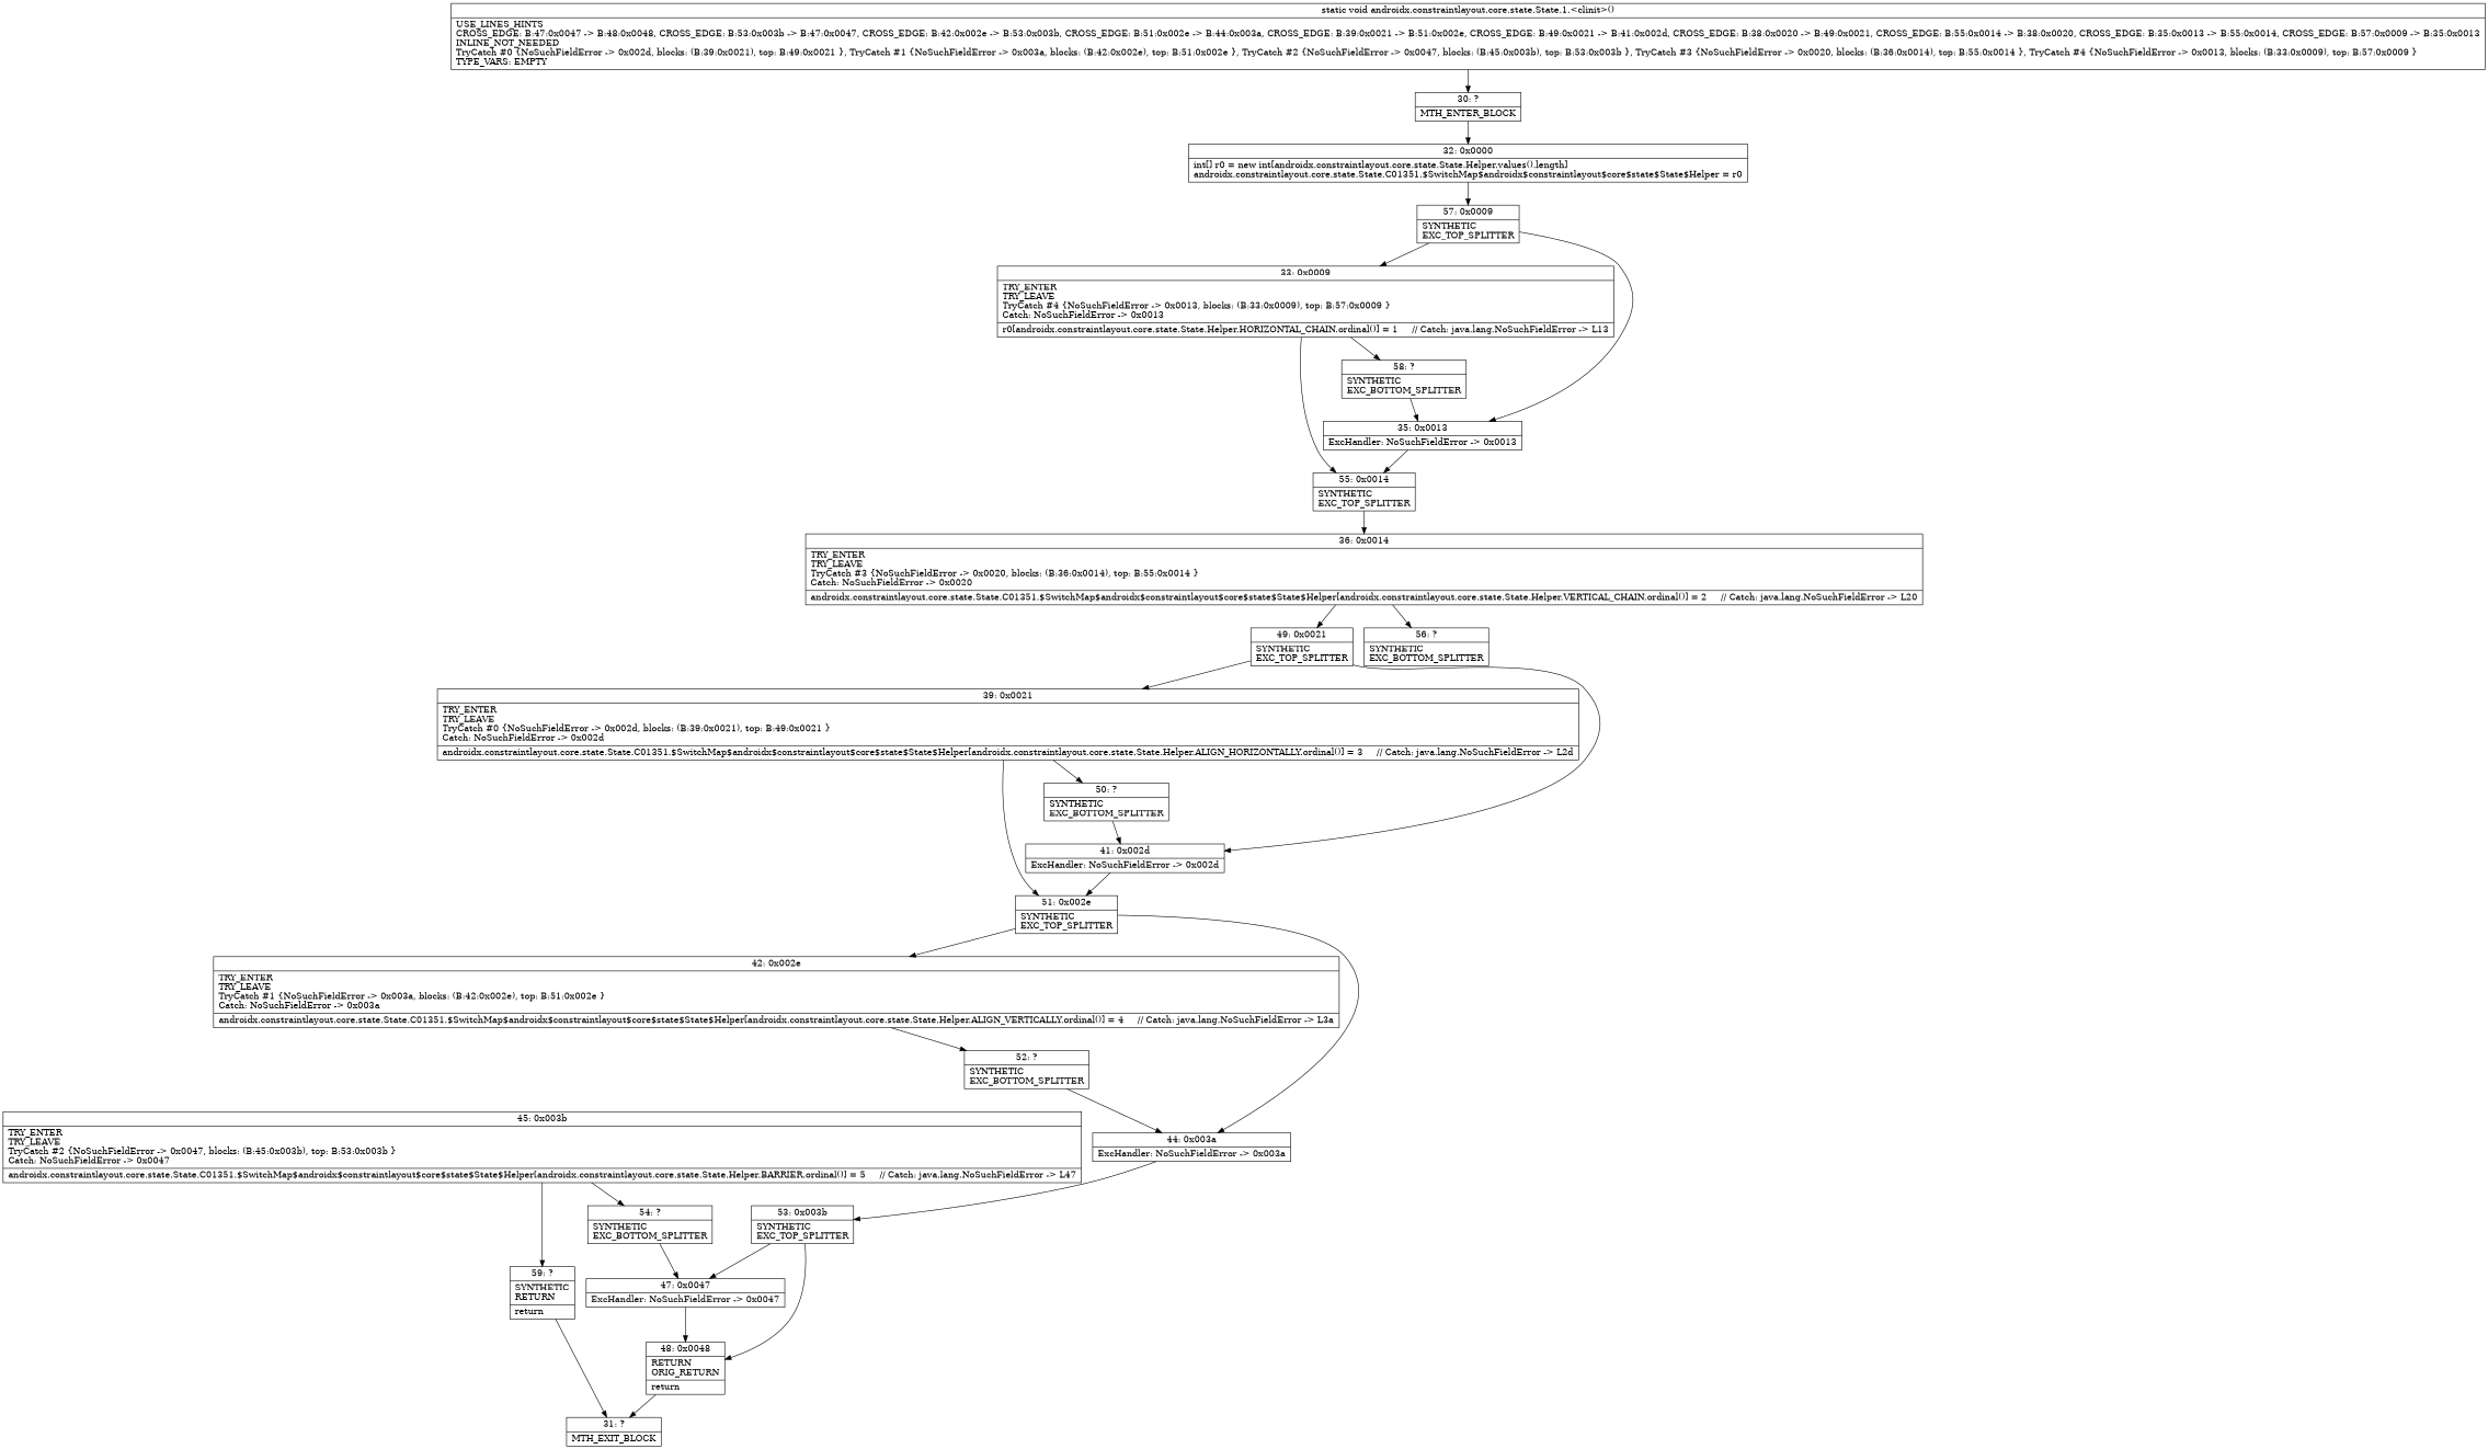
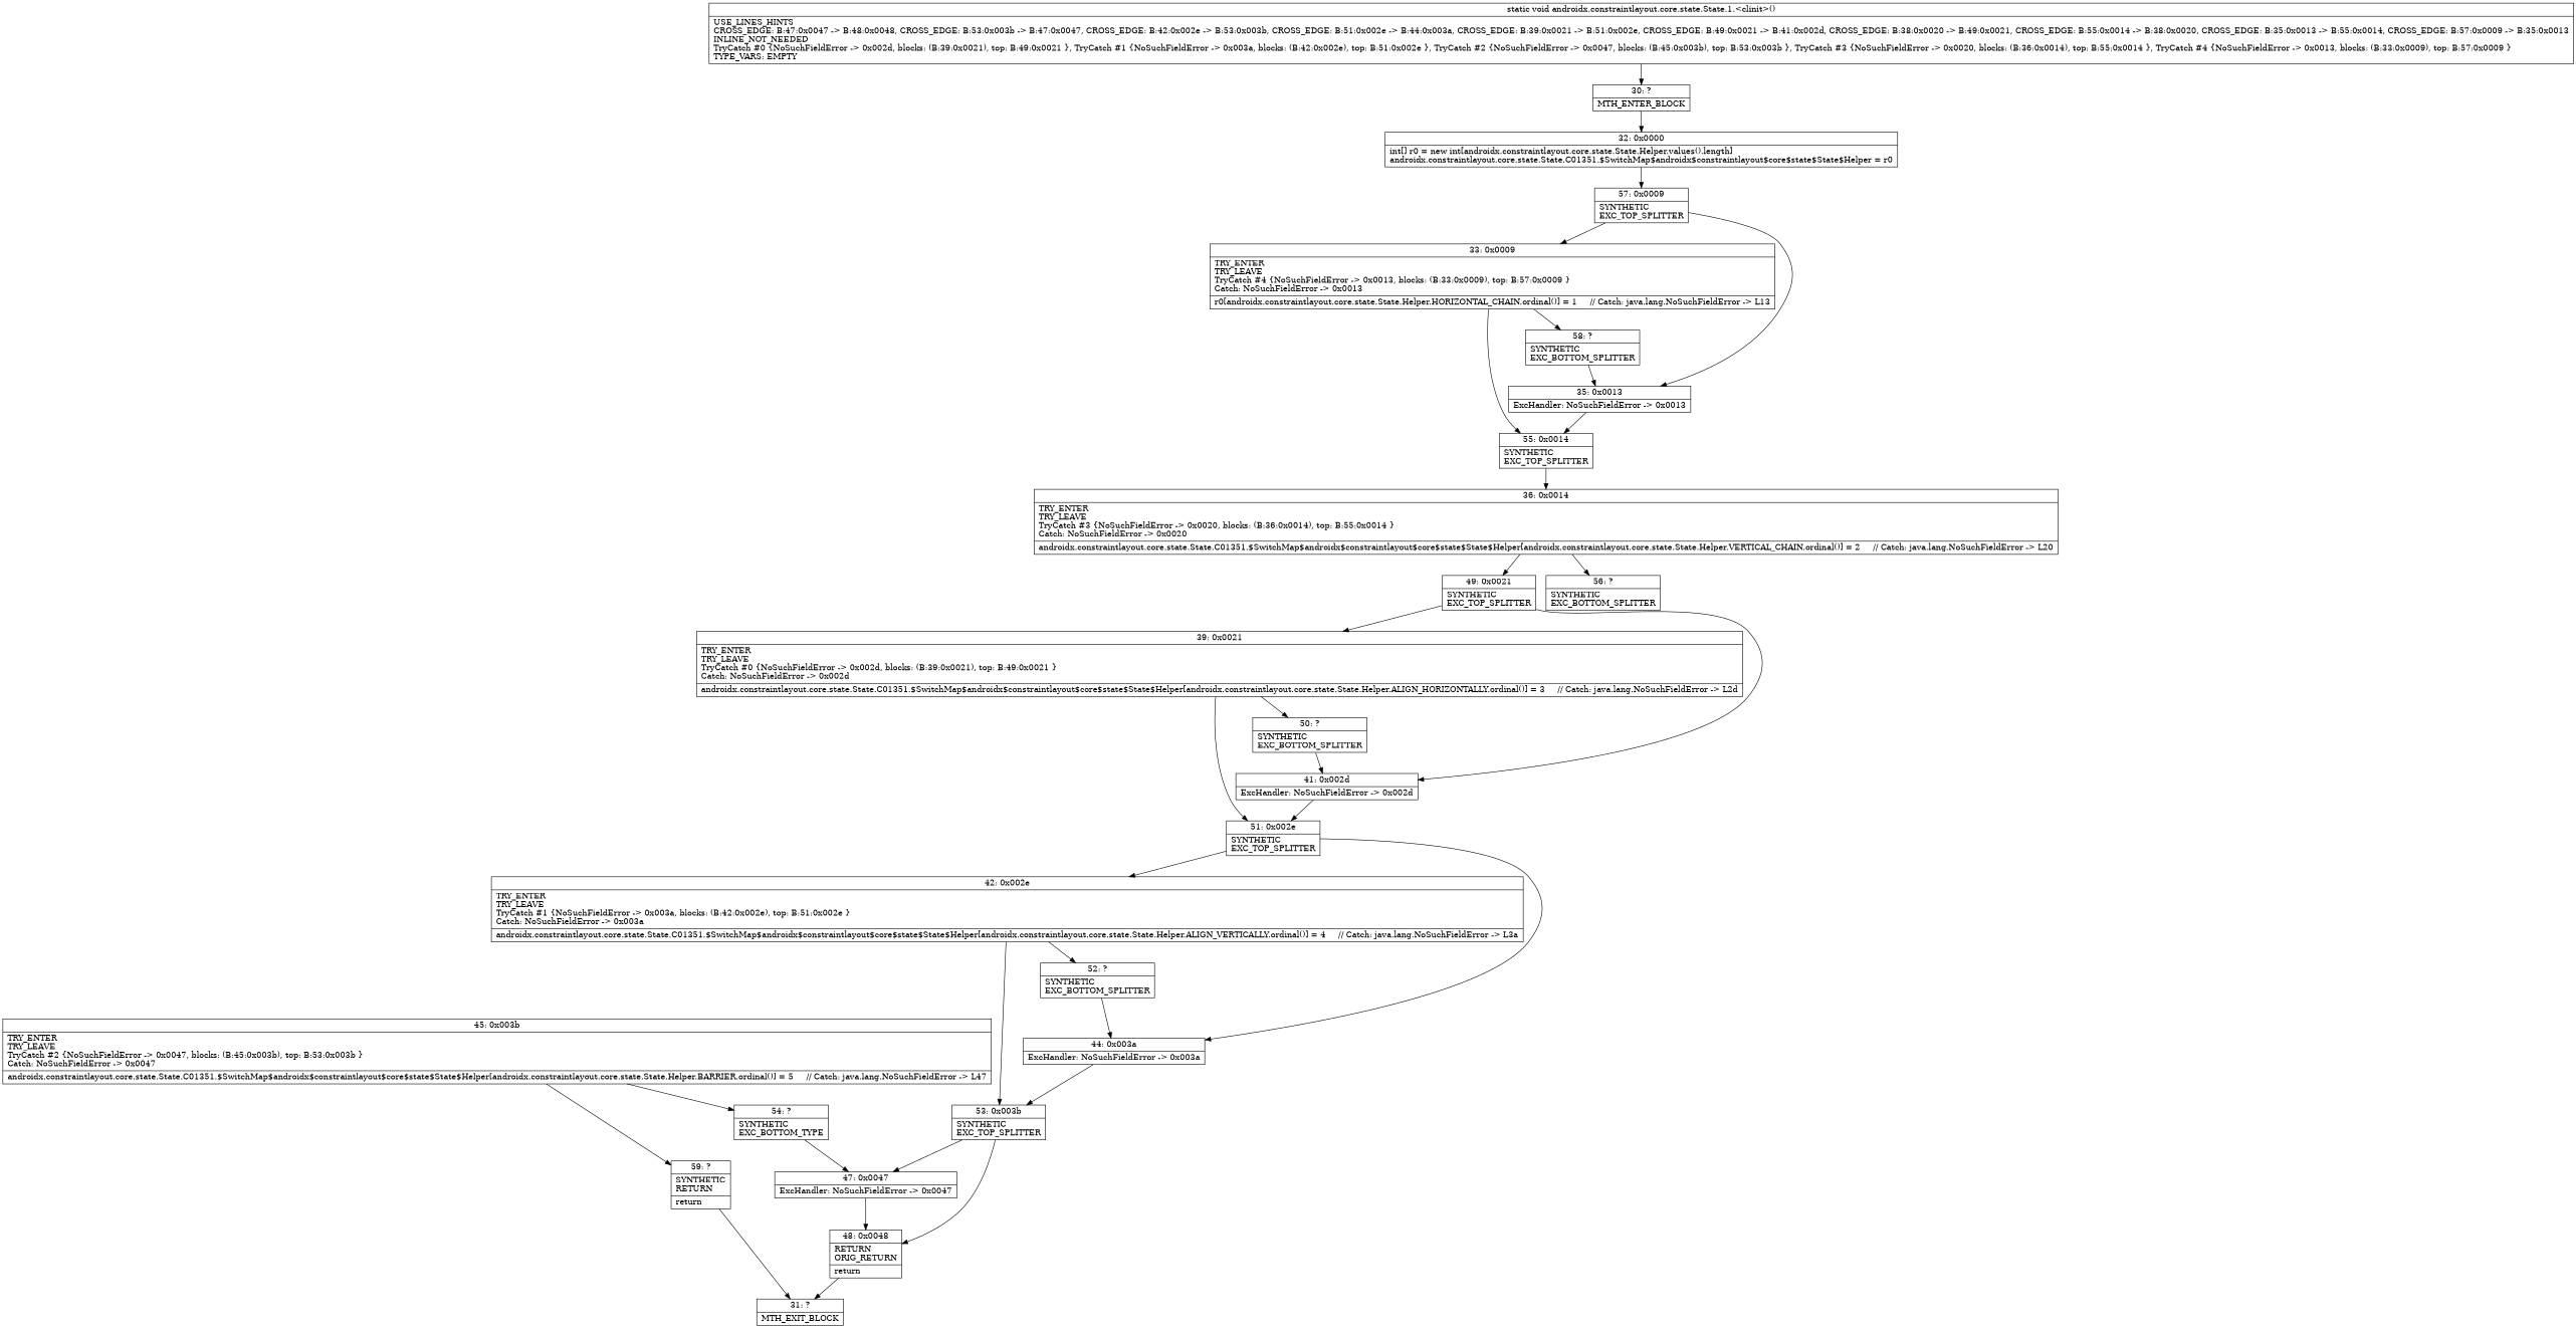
  digraph {
    node [shape=record]
    n1 [label="{30\:\ ?|MTH_ENTER_BLOCK\l}"]
    n2 [label="{32\:\ 0x0000|int[] r0 = new int[androidx.constraintlayout.core.state.State.Helper.values().length]\landroidx.constraintlayout.core.state.State.C01351.$SwitchMap$androidx$constraintlayout$core$state$State$Helper = r0\l}"]
    n3 [label="{57\:\ 0x0009|SYNTHETIC\lEXC_TOP_SPLITTER\l}"]
    n4 [label="{33\:\ 0x0009|TRY_ENTER\lTRY_LEAVE\lTryCatch #4 \{NoSuchFieldError \-\> 0x0013, blocks: (B:33:0x0009), top: B:57:0x0009 \}\lCatch: NoSuchFieldError \-\> 0x0013\l|r0[androidx.constraintlayout.core.state.State.Helper.HORIZONTAL_CHAIN.ordinal()] = 1     \/\/ Catch: java.lang.NoSuchFieldError \-\> L13\l}"]
    n5 [label="{35\:\ 0x0013|ExcHandler: NoSuchFieldError \-\> 0x0013\l}"]
    n6 [label="{55\:\ 0x0014|SYNTHETIC\lEXC_TOP_SPLITTER\l}"]
    n7 [label="{58\:\ ?|SYNTHETIC\lEXC_BOTTOM_SPLITTER\l}"]
    n8 [label="{36\:\ 0x0014|TRY_ENTER\lTRY_LEAVE\lTryCatch #3 \{NoSuchFieldError \-\> 0x0020, blocks: (B:36:0x0014), top: B:55:0x0014 \}\lCatch: NoSuchFieldError \-\> 0x0020\l|androidx.constraintlayout.core.state.State.C01351.$SwitchMap$androidx$constraintlayout$core$state$State$Helper[androidx.constraintlayout.core.state.State.Helper.VERTICAL_CHAIN.ordinal()] = 2     \/\/ Catch: java.lang.NoSuchFieldError \-\> L20\l}"]
    n9 [label="{49\:\ 0x0021|SYNTHETIC\lEXC_TOP_SPLITTER\l}"]
    n10 [label="{56\:\ ?|SYNTHETIC\lEXC_BOTTOM_SPLITTER\l}"]
    n11 [label="{39\:\ 0x0021|TRY_ENTER\lTRY_LEAVE\lTryCatch #0 \{NoSuchFieldError \-\> 0x002d, blocks: (B:39:0x0021), top: B:49:0x0021 \}\lCatch: NoSuchFieldError \-\> 0x002d\l|androidx.constraintlayout.core.state.State.C01351.$SwitchMap$androidx$constraintlayout$core$state$State$Helper[androidx.constraintlayout.core.state.State.Helper.ALIGN_HORIZONTALLY.ordinal()] = 3     \/\/ Catch: java.lang.NoSuchFieldError \-\> L2d\l}"]
    n12 [label="{41\:\ 0x002d|ExcHandler: NoSuchFieldError \-\> 0x002d\l}"]
    n13 [label="{50\:\ ?|SYNTHETIC\lEXC_BOTTOM_SPLITTER\l}"]
    n14 [label="{51\:\ 0x002e|SYNTHETIC\lEXC_TOP_SPLITTER\l}"]
    n15 [label="{42\:\ 0x002e|TRY_ENTER\lTRY_LEAVE\lTryCatch #1 \{NoSuchFieldError \-\> 0x003a, blocks: (B:42:0x002e), top: B:51:0x002e \}\lCatch: NoSuchFieldError \-\> 0x003a\l|androidx.constraintlayout.core.state.State.C01351.$SwitchMap$androidx$constraintlayout$core$state$State$Helper[androidx.constraintlayout.core.state.State.Helper.ALIGN_VERTICALLY.ordinal()] = 4     \/\/ Catch: java.lang.NoSuchFieldError \-\> L3a\l}"]
    n16 [label="{44\:\ 0x003a|ExcHandler: NoSuchFieldError \-\> 0x003a\l}"]
    n17 [label="{52\:\ ?|SYNTHETIC\lEXC_BOTTOM_SPLITTER\l}"]
    n18 [label="{53\:\ 0x003b|SYNTHETIC\lEXC_TOP_SPLITTER\l}"]
    n19 [label="{47\:\ 0x0047|ExcHandler: NoSuchFieldError \-\> 0x0047\l}"]
    n20 [label="{48\:\ 0x0048|RETURN\lORIG_RETURN\l|return\l}"]
    n21 [label="{45\:\ 0x003b|TRY_ENTER\lTRY_LEAVE\lTryCatch #2 \{NoSuchFieldError \-\> 0x0047, blocks: (B:45:0x003b), top: B:53:0x003b \}\lCatch: NoSuchFieldError \-\> 0x0047\l|androidx.constraintlayout.core.state.State.C01351.$SwitchMap$androidx$constraintlayout$core$state$State$Helper[androidx.constraintlayout.core.state.State.Helper.BARRIER.ordinal()] = 5     \/\/ Catch: java.lang.NoSuchFieldError \-\> L47\l}"]
-   n22 [label="{54\:\ ?|SYNTHETIC\lEXC_BOTTOM_SPLITTER\l}"]
+   n22 [label="{54\:\ ?|SYNTHETIC\lEXC_BOTTOM_TYPE\l}"]
    n23 [label="{59\:\ ?|SYNTHETIC\lRETURN\l|return\l}"]
    n24 [label="{31\:\ ?|MTH_EXIT_BLOCK\l}"]
    n25 [label="{static void androidx.constraintlayout.core.state.State.1.\<clinit\>()  | USE_LINES_HINTS\lCROSS_EDGE: B:47:0x0047 \-\> B:48:0x0048, CROSS_EDGE: B:53:0x003b \-\> B:47:0x0047, CROSS_EDGE: B:42:0x002e \-\> B:53:0x003b, CROSS_EDGE: B:51:0x002e \-\> B:44:0x003a, CROSS_EDGE: B:39:0x0021 \-\> B:51:0x002e, CROSS_EDGE: B:49:0x0021 \-\> B:41:0x002d, CROSS_EDGE: B:38:0x0020 \-\> B:49:0x0021, CROSS_EDGE: B:55:0x0014 \-\> B:38:0x0020, CROSS_EDGE: B:35:0x0013 \-\> B:55:0x0014, CROSS_EDGE: B:57:0x0009 \-\> B:35:0x0013\lINLINE_NOT_NEEDED\lTryCatch #0 \{NoSuchFieldError \-\> 0x002d, blocks: (B:39:0x0021), top: B:49:0x0021 \}, TryCatch #1 \{NoSuchFieldError \-\> 0x003a, blocks: (B:42:0x002e), top: B:51:0x002e \}, TryCatch #2 \{NoSuchFieldError \-\> 0x0047, blocks: (B:45:0x003b), top: B:53:0x003b \}, TryCatch #3 \{NoSuchFieldError \-\> 0x0020, blocks: (B:36:0x0014), top: B:55:0x0014 \}, TryCatch #4 \{NoSuchFieldError \-\> 0x0013, blocks: (B:33:0x0009), top: B:57:0x0009 \}\lTYPE_VARS: EMPTY\l}"]
    n1 -> n2
    n2 -> n3
    n3 -> n4
    n3 -> n5
    n4 -> n6
    n4 -> n7
    n5 -> n6
    n6 -> n8
    n7 -> n5
    n8 -> n9
    n8 -> n10
    n9 -> n11
    n9 -> n12
    n11 -> n13
    n11 -> n14
    n12 -> n14
    n13 -> n12
    n14 -> n15
    n14 -> n16
    n15 -> n17
+   n15 -> n18
    n16 -> n18
    n17 -> n16
    n18 -> n19
    n18 -> n20
    n19 -> n20
    n20 -> n24
    n21 -> n22
    n21 -> n23
    n22 -> n19
    n23 -> n24
    n25 -> n1
  }
